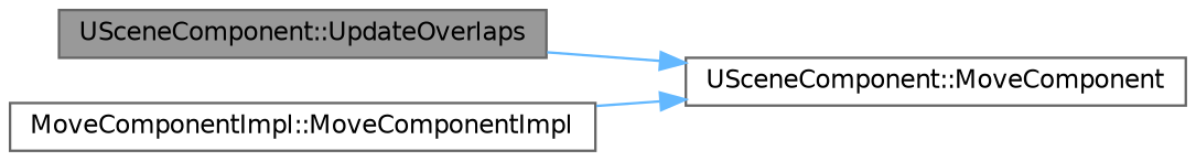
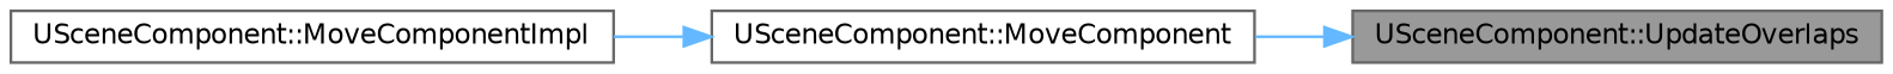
  digraph {
    rankdir=LR
    node [color=grey40 fillcolor=white fontname=Helvetica fontsize=10 shape=box style=filled]
    edge [color=steelblue1 fontname=Helvetica fontsize=10 labelfontname=Helvetica labelfontsize=10 style=solid]
    n1 [color=gray40 fillcolor=grey60 fontcolor=black height=0.2 label="USceneComponent::UpdateOverlaps" width=0.4]
    n2 [height=0.2 label="USceneComponent::MoveComponent" width=0.4]
-   n3 [height=0.2 label="MoveComponentImpl::MoveComponentImpl" width=0.4]
-   n1 -> n2
+   n3 [height=0.2 label="USceneComponent::MoveComponentImpl" width=0.4]
+   n2 -> n1
    n3 -> n2
  }
